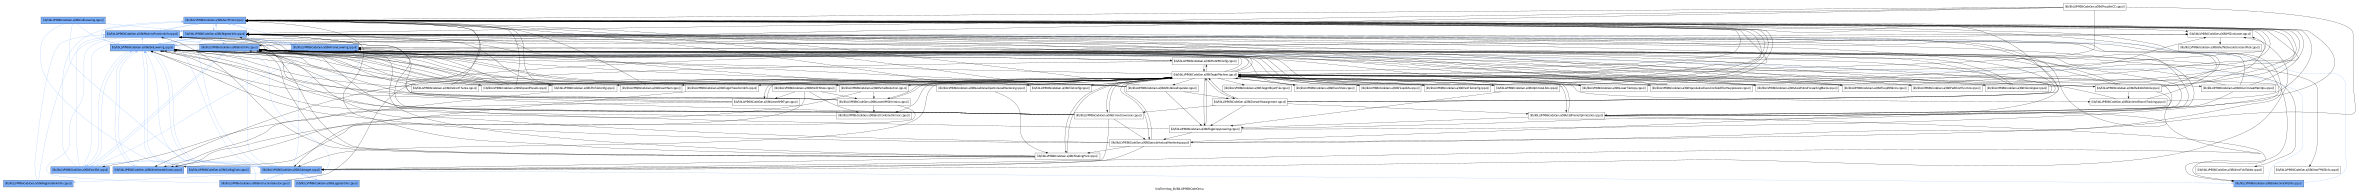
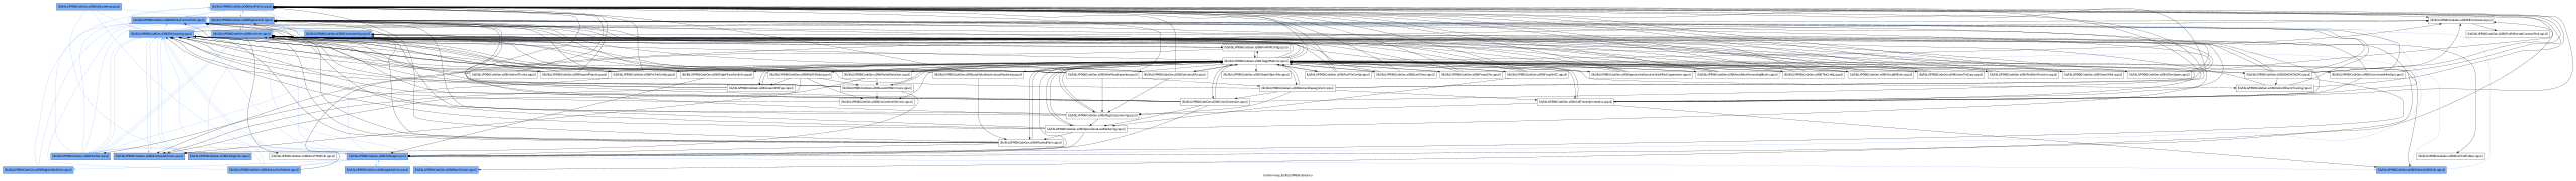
  digraph {
    fontname="IBM Plex Sans"
    label="bin/llvm-dwp_lib/libLLVMX86CodeGen.a"
    rankdir=TB
    node [fontname="IBM Plex Sans" group=0 shape=box]
    edge [fontname="IBM Plex Sans"]
    n1 [fillcolor="0.600000 0.5 1" group=1 label="{lib/libLLVMX86CodeGen.a(X86AsmPrinter.cpp.o)}" style=filled]
    n2 [label="{lib/libLLVMX86CodeGen.a(X86MCInstLower.cpp.o)}"]
    n3 [fillcolor="0.600000 0.5 1" group=1 label="{lib/libLLVMX86CodeGen.a(X86MachineFunctionInfo.cpp.o)}" style=filled]
    n4 [fillcolor="0.600000 0.5 1" group=1 label="{lib/libLLVMX86CodeGen.a(X86RegisterInfo.cpp.o)}" style=filled]
    n5 [label="{lib/libLLVMX86CodeGen.a(X86ShuffleDecodeConstantPool.cpp.o)}"]
    n6 [fillcolor="0.600000 0.5 1" group=1 label="{lib/libLLVMX86CodeGen.a(X86ISelLowering.cpp.o)}" style=filled]
    n7 [fillcolor="0.600000 0.5 1" group=1 label="{lib/libLLVMX86CodeGen.a(X86InstrInfo.cpp.o)}" style=filled]
    n8 [fillcolor="0.600000 0.5 1" group=1 label="{lib/libLLVMX86CodeGen.a(X86FrameLowering.cpp.o)}" style=filled]
    n9 [fillcolor="0.600000 0.5 1" group=1 label="{lib/libLLVMX86CodeGen.a(X86FastISel.cpp.o)}" style=filled]
    n10 [fillcolor="0.600000 0.5 1" group=1 label="{lib/libLLVMX86CodeGen.a(X86CallingConv.cpp.o)}" style=filled]
    n11 [fillcolor="0.600000 0.5 1" group=1 label="{lib/libLLVMX86CodeGen.a(X86InterleavedAccess.cpp.o)}" style=filled]
    n12 [fillcolor="0.600000 0.5 1" group=1 label="{lib/libLLVMX86CodeGen.a(X86Subtarget.cpp.o)}" style=filled]
    n13 [label="{lib/libLLVMX86CodeGen.a(X86InstrFoldTables.cpp.o)}"]
    n14 [label="{lib/libLLVMX86CodeGen.a(X86InstrFMA3Info.cpp.o)}"]
    n15 [label="{lib/libLLVMX86CodeGen.a(X86PreAMXConfig.cpp.o)}"]
    n16 [fillcolor="0.600000 0.5 1" group=1 label="{lib/libLLVMX86CodeGen.a(X86SelectionDAGInfo.cpp.o)}" style=filled]
+   n17 [fillcolor="0.600000 0.5 1" group=1 label="{lib/libLLVMX86CodeGen.a(X86MacroFusion.cpp.o)}" style=filled]
    n18 [fillcolor="0.600000 0.5 1" group=1 label="{lib/libLLVMX86CodeGen.a(X86LegalizerInfo.cpp.o)}" style=filled]
    n19 [fillcolor="0.600000 0.5 1" group=1 label="{lib/libLLVMX86CodeGen.a(X86RegisterBankInfo.cpp.o)}" style=filled]
    n20 [fillcolor="0.600000 0.5 1" group=1 label="{lib/libLLVMX86CodeGen.a(X86InstructionSelector.cpp.o)}" style=filled]
    n21 [fillcolor="0.600000 0.5 1" group=1 label="{lib/libLLVMX86CodeGen.a(X86CallLowering.cpp.o)}" style=filled]
    n22 [label="{lib/libLLVMX86CodeGen.a(X86TargetMachine.cpp.o)}"]
    n23 [label="{lib/libLLVMX86CodeGen.a(X86ExpandPseudo.cpp.o)}"]
    n24 [label="{lib/libLLVMX86CodeGen.a(X86LowerTileCopy.cpp.o)}"]
    n25 [label="{lib/libLLVMX86CodeGen.a(X86FloatingPoint.cpp.o)}"]
    n26 [label="{lib/libLLVMX86CodeGen.a(X86LoadValueInjectionLoadHardening.cpp.o)}"]
    n27 [label="{lib/libLLVMX86CodeGen.a(X86FastTileConfig.cpp.o)}"]
    n28 [label="{lib/libLLVMX86CodeGen.a(X86TileConfig.cpp.o)}"]
    n29 [label="{lib/libLLVMX86CodeGen.a(X86SpeculativeLoadHardening.cpp.o)}"]
    n30 [label="{lib/libLLVMX86CodeGen.a(X86FlagsCopyLowering.cpp.o)}"]
    n31 [label="{lib/libLLVMX86CodeGen.a(X86FixupSetCC.cpp.o)}"]
    n32 [label="{lib/libLLVMX86CodeGen.a(X86OptimizeLEAs.cpp.o)}"]
    n33 [label="{lib/libLLVMX86CodeGen.a(X86CallFrameOptimization.cpp.o)}"]
    n34 [label="{lib/libLLVMX86CodeGen.a(X86InstCombineIntrinsic.cpp.o)}"]
    n35 [label="{lib/libLLVMX86CodeGen.a(X86SpeculativeExecutionSideEffectSuppression.cpp.o)}"]
    n36 [label="{lib/libLLVMX86CodeGen.a(X86IndirectThunks.cpp.o)}"]
    n37 [label="{lib/libLLVMX86CodeGen.a(X86AvoidStoreForwardingBlocks.cpp.o)}"]
    n38 [label="{lib/libLLVMX86CodeGen.a(X86PreTileConfig.cpp.o)}"]
    n39 [label="{lib/libLLVMX86CodeGen.a(X86CmovConversion.cpp.o)}"]
    n40 [label="{lib/libLLVMX86CodeGen.a(X86ISelDAGToDAG.cpp.o)}"]
    n41 [label="{lib/libLLVMX86CodeGen.a(X86IndirectBranchTracking.cpp.o)}"]
    n42 [label="{lib/libLLVMX86CodeGen.a(X86EvexToVex.cpp.o)}"]
    n43 [label="{lib/libLLVMX86CodeGen.a(X86DiscriminateMemOps.cpp.o)}"]
    n44 [label="{lib/libLLVMX86CodeGen.a(X86FixupBWInsts.cpp.o)}"]
    n45 [label="{lib/libLLVMX86CodeGen.a(X86PadShortFunction.cpp.o)}"]
    n46 [label="{lib/libLLVMX86CodeGen.a(X86FixupLEAs.cpp.o)}"]
    n47 [label="{lib/libLLVMX86CodeGen.a(X86LowerAMXIntrinsics.cpp.o)}"]
    n48 [label="{lib/libLLVMX86CodeGen.a(X86LowerAMXType.cpp.o)}"]
    n49 [label="{lib/libLLVMX86CodeGen.a(X86DomainReassignment.cpp.o)}"]
    n50 [label="{lib/libLLVMX86CodeGen.a(X86PartialReduction.cpp.o)}"]
    n51 [label="{lib/libLLVMX86CodeGen.a(X86TargetObjectFile.cpp.o)}"]
    n52 [label="{lib/libLLVMX86CodeGen.a(X86TargetTransformInfo.cpp.o)}"]
    n53 [label="{lib/libLLVMX86CodeGen.a(X86VZeroUpper.cpp.o)}"]
    n54 [label="{lib/libLLVMX86CodeGen.a(X86WinAllocaExpander.cpp.o)}"]
    n55 [label="{lib/libLLVMX86CodeGen.a(X86WinEHState.cpp.o)}"]
    n56 [label="{lib/libLLVMX86CodeGen.a(X86InsertWait.cpp.o)}"]
    subgraph sub_1 {
      rank=same
      n1
    }
    subgraph sub_2 {
      rank=same
      n2
      n3
      n4
    }
    subgraph sub_3 {
      rank=same
      n5
      n6
      n7
      n8
    }
    subgraph sub_4 {
      rank=same
      n9
      n10
      n11
      n12
      n13
      n14
    }
    n1 -> n2
    n1 -> n3 [color="0.600000 0.5 1"]
    n1 -> n4 [color="0.600000 0.5 1"]
    n2 -> n5
    n3 -> n1 [color="0.600000 0.5 1"]
    n3 -> n4 [color="0.600000 0.5 1"]
    n4 -> n1 [color="0.600000 0.5 1"]
    n4 -> n3 [color="0.600000 0.5 1"]
    n4 -> n6 [color="0.600000 0.5 1"]
    n4 -> n7 [color="0.600000 0.5 1"]
    n4 -> n8 [color="0.600000 0.5 1"]
    n6 -> n1 [color="0.600000 0.5 1"]
    n6 -> n2
    n6 -> n3 [color="0.600000 0.5 1"]
    n6 -> n4 [color="0.600000 0.5 1"]
    n6 -> n7 [color="0.600000 0.5 1"]
    n6 -> n8 [color="0.600000 0.5 1"]
    n6 -> n9 [color="0.600000 0.5 1"]
    n6 -> n10 [color="0.600000 0.5 1"]
    n6 -> n11 [color="0.600000 0.5 1"]
    n6 -> n12 [color="0.600000 0.5 1"]
    n6 -> n15
    n7 -> n1 [color="0.600000 0.5 1"]
    n7 -> n3 [color="0.600000 0.5 1"]
    n7 -> n4 [color="0.600000 0.5 1"]
    n7 -> n6 [color="0.600000 0.5 1"]
    n7 -> n8 [color="0.600000 0.5 1"]
    n7 -> n9 [color="0.600000 0.5 1"]
    n7 -> n13
    n7 -> n14
    n8 -> n1 [color="0.600000 0.5 1"]
    n8 -> n3 [color="0.600000 0.5 1"]
    n8 -> n4 [color="0.600000 0.5 1"]
    n8 -> n6 [color="0.600000 0.5 1"]
    n8 -> n7 [color="0.600000 0.5 1"]
    n8 -> n9 [color="0.600000 0.5 1"]
    n9 -> n1 [color="0.600000 0.5 1"]
    n9 -> n3 [color="0.600000 0.5 1"]
    n9 -> n4 [color="0.600000 0.5 1"]
    n9 -> n6 [color="0.600000 0.5 1"]
    n9 -> n7 [color="0.600000 0.5 1"]
    n9 -> n10 [color="0.600000 0.5 1"]
    n9 -> n12 [color="0.600000 0.5 1"]
    n10 -> n6 [color="0.600000 0.5 1"]
    n11 -> n6 [color="0.600000 0.5 1"]
    n12 -> n2
    n12 -> n3 [color="0.600000 0.5 1"]
    n12 -> n4 [color="0.600000 0.5 1"]
    n12 -> n6 [color="0.600000 0.5 1"]
    n12 -> n7 [color="0.600000 0.5 1"]
    n12 -> n8 [color="0.600000 0.5 1"]
    n12 -> n16 [color="0.600000 0.5 1"]
+   n12 -> n17 [color="0.600000 0.5 1"]
    n12 -> n18 [color="0.600000 0.5 1"]
    n12 -> n19 [color="0.600000 0.5 1"]
    n12 -> n20 [color="0.600000 0.5 1"]
    n15 -> n7
    n15 -> n11
    n15 -> n22
    n16 -> n4 [color="0.600000 0.5 1"]
    n16 -> n6 [color="0.600000 0.5 1"]
+   n17 -> n7 [color="0.600000 0.5 1"]
    n18 -> n12 [color="0.600000 0.5 1"]
    n19 -> n3 [color="0.600000 0.5 1"]
    n19 -> n4 [color="0.600000 0.5 1"]
    n20 -> n2
    n20 -> n4 [color="0.600000 0.5 1"]
    n20 -> n6 [color="0.600000 0.5 1"]
    n20 -> n7 [color="0.600000 0.5 1"]
    n20 -> n12 [color="0.600000 0.5 1"]
    n21 -> n4 [color="0.600000 0.5 1"]
    n21 -> n6 [color="0.600000 0.5 1"]
    n21 -> n10 [color="0.600000 0.5 1"]
    n21 -> n12 [color="0.600000 0.5 1"]
    n22 -> n1
    n22 -> n2
    n22 -> n4
    n22 -> n6
    n22 -> n7
    n22 -> n8
    n22 -> n12
    n22 -> n15
    n22 -> n16
+   n22 -> n17
    n22 -> n23
    n22 -> n24
    n22 -> n25
    n22 -> n26
    n22 -> n27
    n22 -> n28
    n22 -> n29
    n22 -> n30
+   n22 -> n31
    n22 -> n32
    n22 -> n33
    n22 -> n34
    n22 -> n35
    n22 -> n36
    n22 -> n37
    n22 -> n38
    n22 -> n39
    n22 -> n40
    n22 -> n41
    n22 -> n42
    n22 -> n43
    n22 -> n44
    n22 -> n45
    n22 -> n46
    n22 -> n47
    n22 -> n48
    n22 -> n49
    n22 -> n50
    n22 -> n51
    n22 -> n52
    n22 -> n53
    n22 -> n54
    n22 -> n55
    n22 -> n56
    n23 -> n1
    n23 -> n3
    n23 -> n6
    n23 -> n7
    n23 -> n8
    n23 -> n22
    n24 -> n1
    n24 -> n4
    n24 -> n7
    n24 -> n22
    n25 -> n1
    n25 -> n3
    n25 -> n4
    n25 -> n7
    n25 -> n8
    n25 -> n12
    n25 -> n22
    n26 -> n1
    n26 -> n4
    n26 -> n7
    n26 -> n22
    n26 -> n25
    n27 -> n1
    n27 -> n7
    n27 -> n22
    n28 -> n1
    n28 -> n7
    n28 -> n8
    n28 -> n22
    n29 -> n1
    n29 -> n4
    n29 -> n6
    n29 -> n7
    n29 -> n12
    n29 -> n22
    n29 -> n25
    n30 -> n1
    n30 -> n4
    n30 -> n6
    n30 -> n22
    n30 -> n29
    n31 -> n1
    n31 -> n4
    n31 -> n7
    n31 -> n22
    n31 -> n29
    n32 -> n1
    n32 -> n4
    n32 -> n7
    n32 -> n22
    n32 -> n30
    n33 -> n1
    n33 -> n3
    n33 -> n6
    n33 -> n7
    n33 -> n8
    n33 -> n16
    n33 -> n22
    n33 -> n30
    n34 -> n6
    n35 -> n1
    n35 -> n4
    n35 -> n7
    n35 -> n22
    n36 -> n1
    n36 -> n6
    n36 -> n7
    n37 -> n1
    n37 -> n4
    n37 -> n7
    n37 -> n22
    n38 -> n1
    n38 -> n4
    n38 -> n6
    n38 -> n7
    n38 -> n9
    n38 -> n22
    n39 -> n1
    n39 -> n3
    n39 -> n4
    n39 -> n6
    n39 -> n7
    n39 -> n12
    n39 -> n22
    n39 -> n29
    n40 -> n1
    n40 -> n2
    n40 -> n3
    n40 -> n4
    n40 -> n6
    n40 -> n7
    n40 -> n12
    n40 -> n41
    n41 -> n1
    n41 -> n4
    n41 -> n7
    n42 -> n1
    n42 -> n7
    n42 -> n22
    n43 -> n1
    n43 -> n4
    n43 -> n7
    n43 -> n33
    n44 -> n1
    n44 -> n4
    n44 -> n7
    n44 -> n22
    n45 -> n1
    n45 -> n7
    n46 -> n1
    n46 -> n7
    n46 -> n22
    n47 -> n4
    n47 -> n6
    n47 -> n7
    n47 -> n11
    n47 -> n22
    n47 -> n34
    n48 -> n6
    n48 -> n7
    n48 -> n11
    n48 -> n22
    n49 -> n1
    n49 -> n4
    n49 -> n7
    n49 -> n22
    n49 -> n30
    n49 -> n33
    n49 -> n39
    n50 -> n6
    n50 -> n7
    n50 -> n11
    n50 -> n22
    n50 -> n47
    n52 -> n6
    n52 -> n12
    n53 -> n1
    n53 -> n4
    n53 -> n7
    n53 -> n8
    n54 -> n1
    n54 -> n3
    n54 -> n6
    n54 -> n7
    n54 -> n8
    n54 -> n30
    n54 -> n49
    n55 -> n6
    n55 -> n11
    n55 -> n22
    n55 -> n34
    n55 -> n47
    n55 -> n48
    n56 -> n1
    n56 -> n7
  }
